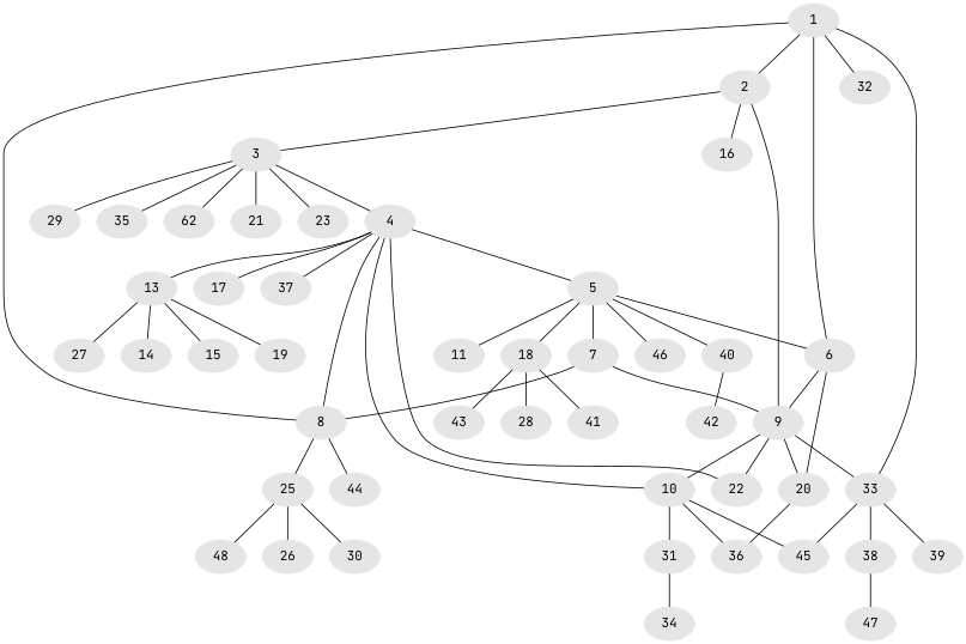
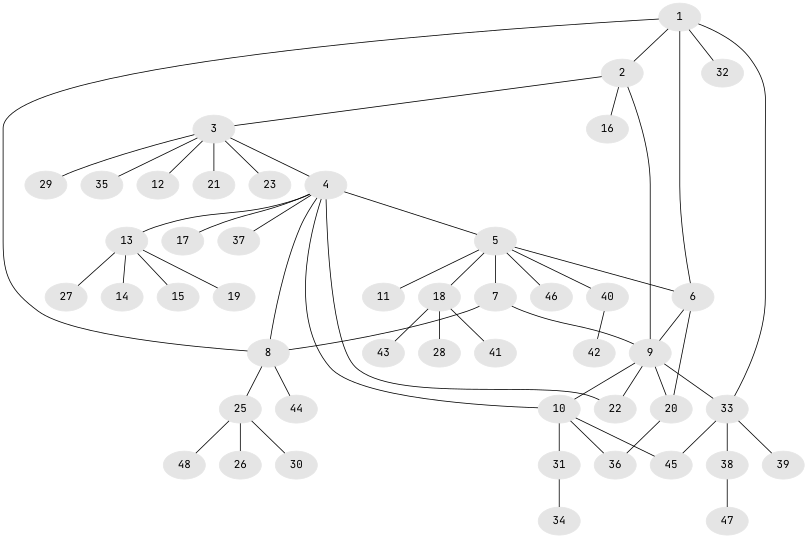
  graph {
    fontname="JetBrains Mono"
    node [color=gray90 fontname="JetBrains Mono" style=filled]
    edge [fontname="JetBrains Mono"]
    1
    2
    6
    8
    32
    33
    3
    9
    16
    20
    25
    44
    45
    38
    39
    4
-   12 [label=62]
+   12
    21
    23
    29
    35
    10
    22
    5
    13
    17
    37
    7
    11
    18
    40
    46
    31
    36
    14
    15
    19
    27
    28
    41
    43
    42
    26
    30
    48
    34
    47
    1 -- 2
    1 -- 6
    1 -- 8
    1 -- 32
    1 -- 33
    2 -- 3
    2 -- 9
    2 -- 16
    6 -- 9
    6 -- 20
    8 -- 25
    8 -- 44
    33 -- 45
    33 -- 38
    33 -- 39
    3 -- 4
    3 -- 12
    3 -- 21
    3 -- 23
    3 -- 29
    3 -- 35
    9 -- 33
    9 -- 20
    9 -- 10
    9 -- 22
    20 -- 36
    25 -- 26
    25 -- 30
    25 -- 48
    38 -- 47
    4 -- 8
    4 -- 10
    4 -- 22
    4 -- 5
    4 -- 13
    4 -- 17
    4 -- 37
    10 -- 45
    10 -- 31
    10 -- 36
    5 -- 6
    5 -- 7
    5 -- 11
    5 -- 18
    5 -- 40
    5 -- 46
    13 -- 14
    13 -- 15
    13 -- 19
    13 -- 27
    7 -- 8
    7 -- 9
    18 -- 28
    18 -- 41
    18 -- 43
    40 -- 42
    31 -- 34
  }
